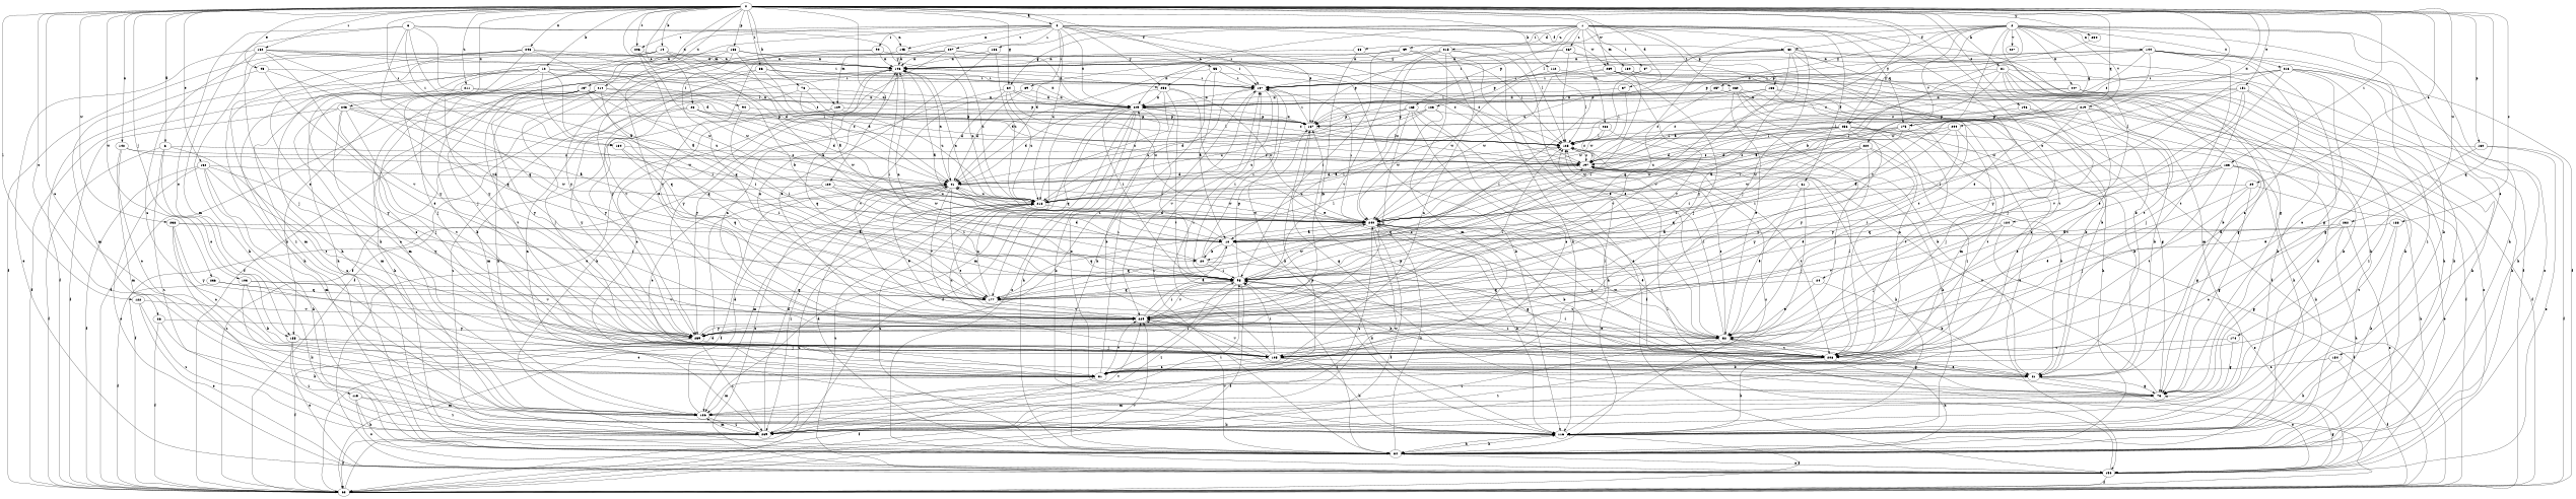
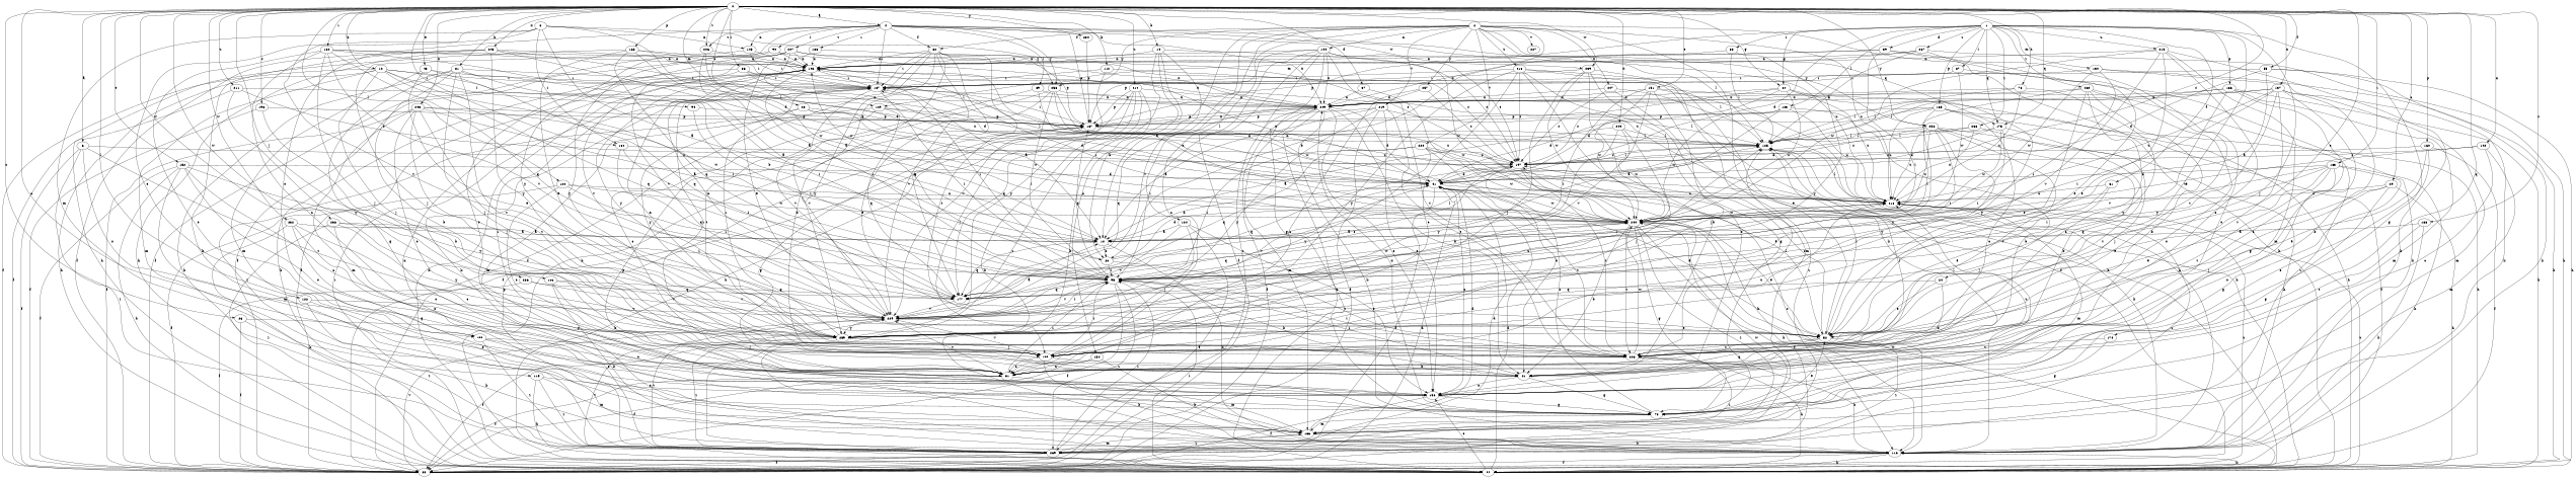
  strict digraph {
    0
    4
    6
    12
    14
    23
    24
    26
    29
    31
    37
    43
    55
    64
    76
    81
    86
    103
    112
    120
    122
    129
    137
    142
    151
    152
    160
    163
    174
    175
    182
    183
    184
    188
    196
    197
    206
    211
    214
    232
    236
    238
    239
    243
    244
    246
    254
    256
    62
    218
    258
    145
    155
    89
    90
    125
    167
    186
    187
    207
    249
    259
    63
    208
    269
    105
    20
    84
    177
    94
    95
    136
    116
    146
    41
    240
    52
    21
    73
    229
    10
    156
    1
    39
    61
    87
    88
    123
    130
    165
    166
    215
    260
    267
    268
    2
    124
    144
    154
    216
    219
    220
    227
    247
    257
    3
    n107 [label=115]
    0 -> 4 [label=a]
    0 -> 6 [label=a]
    0 -> 12 [label=b]
    0 -> 14 [label=b]
    0 -> 23 [label=c]
    0 -> 24 [label=c]
    0 -> 26 [label=c]
    0 -> 29 [label=c]
    0 -> 31 [label=c]
    0 -> 37 [label=d]
    0 -> 43 [label=e]
    0 -> 55 [label=f]
    0 -> 64 [label=g]
    0 -> 76 [label=h]
    0 -> 81 [label=h]
    0 -> 86 [label=i]
    0 -> 103 [label=j]
    0 -> 112 [label=k]
    0 -> 120 [label=l]
    0 -> 122 [label=l]
    0 -> 129 [label=m]
    0 -> 137 [label=n]
    0 -> 142 [label=n]
    0 -> 151 [label=o]
    0 -> 152 [label=o]
    0 -> 160 [label=p]
    0 -> 163 [label=p]
    0 -> 174 [label=q]
    0 -> 175 [label=q]
    0 -> 182 [label=r]
    0 -> 183 [label=r]
    0 -> 184 [label=r]
    0 -> 188 [label=s]
    0 -> 196 [label=s]
    0 -> 197 [label=s]
    0 -> 206 [label=t]
    0 -> 211 [label=u]
    0 -> 214 [label=u]
    0 -> 232 [label=w]
    0 -> 236 [label=w]
    0 -> 238 [label=w]
    0 -> 239 [label=w]
    0 -> 243 [label=x]
    0 -> 244 [label=x]
    0 -> 246 [label=x]
    0 -> 254 [label=y]
    0 -> 256 [label=y]
    4 -> 206 [label=t]
    4 -> 239 [label=w]
    4 -> 62 [label=f]
    4 -> 218 [label=u]
    4 -> 258 [label=y]
    4 -> 145 [label=n]
    4 -> 155 [label=o]
    4 -> 89 [label=i]
    4 -> 90 [label=i]
    4 -> 125 [label=l]
    4 -> 167 [label=p]
    4 -> 186 [label=r]
    4 -> 187 [label=r]
    4 -> 207 [label=t]
    4 -> 249 [label=x]
    4 -> 259 [label=y]
    6 -> 197 [label=s]
    6 -> 155 [label=o]
    6 -> 63 [label=f]
    6 -> 208 [label=t]
    6 -> 269 [label=z]
    12 -> 187 [label=r]
    12 -> 63 [label=f]
    12 -> 105 [label=j]
    12 -> 20 [label=b]
    12 -> 84 [label=h]
    12 -> 177 [label=q]
    12 -> 94 [label=i]
    12 -> 95 [label=i]
    12 -> 136 [label=m]
    14 -> 197 [label=s]
    14 -> 259 [label=y]
    14 -> 269 [label=z]
    14 -> 20 [label=b]
    14 -> 116 [label=k]
    14 -> 146 [label=n]
    23 -> 167 [label=p]
    23 -> 259 [label=y]
    23 -> 269 [label=z]
    23 -> 41 [label=d]
    23 -> 240 [label=w]
    24 -> 177 [label=q]
    24 -> 52 [label=e]
    24 -> 21 [label=b]
    26 -> 259 [label=y]
    26 -> 63 [label=f]
    26 -> 116 [label=k]
    29 -> 218 [label=u]
    29 -> 105 [label=j]
    29 -> 84 [label=h]
    29 -> 52 [label=e]
    29 -> 73 [label=g]
    31 -> 125 [label=l]
    31 -> 187 [label=r]
    31 -> 63 [label=f]
    31 -> 95 [label=i]
    31 -> 136 [label=m]
    31 -> 229 [label=v]
    37 -> 249 [label=x]
    37 -> 240 [label=w]
    43 -> 187 [label=r]
    43 -> 177 [label=q]
    43 -> 136 [label=m]
    43 -> 52 [label=e]
    55 -> 187 [label=r]
    55 -> 84 [label=h]
    55 -> 116 [label=k]
    55 -> 41 [label=d]
    55 -> 10 [label=a]
    64 -> 197 [label=s]
    64 -> 218 [label=u]
    64 -> 249 [label=x]
    64 -> 259 [label=y]
    64 -> 41 [label=d]
    64 -> 240 [label=w]
    76 -> 218 [label=u]
    76 -> 125 [label=l]
    76 -> 249 [label=x]
    76 -> 259 [label=y]
    81 -> 187 [label=r]
    81 -> 208 [label=t]
    81 -> 105 [label=j]
    81 -> 84 [label=h]
    81 -> 95 [label=i]
    81 -> 21 [label=b]
    81 -> 73 [label=g]
    81 -> 10 [label=a]
    86 -> 187 [label=r]
    86 -> 249 [label=x]
    86 -> 84 [label=h]
    86 -> 41 [label=d]
    86 -> 229 [label=v]
    103 -> 177 [label=q]
    103 -> 116 [label=k]
    103 -> 21 [label=b]
    103 -> 229 [label=v]
    112 -> 125 [label=l]
    112 -> 187 [label=r]
    112 -> 229 [label=v]
    120 -> 31 [label=c]
    120 -> 218 [label=u]
    120 -> 63 [label=f]
    120 -> 95 [label=i]
    120 -> 240 [label=w]
    122 -> 269 [label=z]
    122 -> 229 [label=v]
    122 -> 156 [label=o]
    129 -> 31 [label=c]
    129 -> 125 [label=l]
    129 -> 167 [label=p]
    129 -> 177 [label=q]
    129 -> 136 [label=m]
    137 -> 31 [label=c]
    137 -> 218 [label=u]
    137 -> 125 [label=l]
    137 -> 249 [label=x]
    137 -> 259 [label=y]
    137 -> 208 [label=t]
    137 -> 95 [label=i]
    137 -> 136 [label=m]
    137 -> 21 [label=b]
    142 -> 31 [label=c]
    142 -> 197 [label=s]
    142 -> 136 [label=m]
    142 -> 240 [label=w]
    151 -> 249 [label=x]
    151 -> 105 [label=j]
    151 -> 84 [label=h]
    151 -> 95 [label=i]
    151 -> 116 [label=k]
    151 -> 240 [label=w]
    151 -> 229 [label=v]
    152 -> 31 [label=c]
    152 -> 259 [label=y]
    152 -> 63 [label=f]
    152 -> 84 [label=h]
    152 -> 136 [label=m]
    152 -> 41 [label=d]
    152 -> 156 [label=o]
    160 -> 197 [label=s]
    160 -> 63 [label=f]
    160 -> 52 [label=e]
    160 -> 156 [label=o]
    163 -> 125 [label=l]
    163 -> 84 [label=h]
    163 -> 177 [label=q]
    163 -> 146 [label=n]
    163 -> 52 [label=e]
    163 -> 10 [label=a]
    174 -> 208 [label=t]
    174 -> 73 [label=g]
    175 -> 125 [label=l]
    175 -> 208 [label=t]
    175 -> 95 [label=i]
    175 -> 41 [label=d]
    175 -> 240 [label=w]
    182 -> 31 [label=c]
    182 -> 125 [label=l]
    182 -> 187 [label=r]
    182 -> 105 [label=j]
    182 -> 177 [label=q]
    182 -> 146 [label=n]
    182 -> 229 [label=v]
    182 -> 156 [label=o]
    183 -> 208 [label=t]
    183 -> 177 [label=q]
    183 -> 95 [label=i]
    183 -> 116 [label=k]
    183 -> 41 [label=d]
    183 -> 52 [label=e]
    183 -> 73 [label=g]
    183 -> 156 [label=o]
    184 -> 197 [label=s]
    184 -> 177 [label=q]
    184 -> 95 [label=i]
    188 -> 208 [label=t]
    188 -> 116 [label=k]
    188 -> 10 [label=a]
    196 -> 167 [label=p]
    196 -> 63 [label=f]
    196 -> 21 [label=b]
    197 -> 125 [label=l]
    197 -> 208 [label=t]
    197 -> 177 [label=q]
    197 -> 116 [label=k]
    197 -> 41 [label=d]
    206 -> 146 [label=n]
    206 -> 240 [label=w]
    206 -> 10 [label=a]
    211 -> 197 [label=s]
    211 -> 249 [label=x]
    211 -> 259 [label=y]
    211 -> 63 [label=f]
    214 -> 167 [label=p]
    214 -> 249 [label=x]
    214 -> 63 [label=f]
    214 -> 105 [label=j]
    214 -> 84 [label=h]
    214 -> 177 [label=q]
    214 -> 116 [label=k]
    232 -> 31 [label=c]
    232 -> 84 [label=h]
    232 -> 73 [label=g]
    232 -> 10 [label=a]
    232 -> 156 [label=o]
    236 -> 63 [label=f]
    236 -> 177 [label=q]
    236 -> 229 [label=v]
    238 -> 31 [label=c]
    238 -> 259 [label=y]
    238 -> 269 [label=z]
    238 -> 95 [label=i]
    238 -> 10 [label=a]
    239 -> 187 [label=r]
    239 -> 63 [label=f]
    239 -> 105 [label=j]
    239 -> 136 [label=m]
    239 -> 240 [label=w]
    239 -> 21 [label=b]
    243 -> 31 [label=c]
    243 -> 167 [label=p]
    243 -> 63 [label=f]
    243 -> 208 [label=t]
    243 -> 105 [label=j]
    243 -> 136 [label=m]
    243 -> 240 [label=w]
    243 -> 10 [label=a]
    244 -> 125 [label=l]
    244 -> 259 [label=y]
    244 -> 105 [label=j]
    244 -> 240 [label=w]
    244 -> 10 [label=a]
    246 -> 259 [label=y]
    246 -> 63 [label=f]
    246 -> 84 [label=h]
    246 -> 116 [label=k]
    246 -> 146 [label=n]
    246 -> 41 [label=d]
    246 -> 240 [label=w]
    254 -> 167 [label=p]
    256 -> 218 [label=u]
    256 -> 125 [label=l]
    256 -> 259 [label=y]
    256 -> 208 [label=t]
    256 -> 95 [label=i]
    256 -> 116 [label=k]
    256 -> 41 [label=d]
    256 -> 240 [label=w]
    256 -> 21 [label=b]
    62 -> 167 [label=p]
    62 -> 187 [label=r]
    62 -> 259 [label=y]
    62 -> 63 [label=f]
    62 -> 208 [label=t]
    62 -> 84 [label=h]
    62 -> 177 [label=q]
    62 -> 146 [label=n]
    62 -> 21 [label=b]
    62 -> 229 [label=v]
    218 -> 125 [label=l]
    218 -> 269 [label=z]
    218 -> 136 [label=m]
    218 -> 146 [label=n]
    218 -> 240 [label=w]
    258 -> 218 [label=u]
    258 -> 249 [label=x]
    258 -> 208 [label=t]
    258 -> 95 [label=i]
    258 -> 240 [label=w]
    258 -> 52 [label=e]
    145 -> 187 [label=r]
    145 -> 105 [label=j]
    145 -> 146 [label=n]
    155 -> 31 [label=c]
    155 -> 269 [label=z]
    155 -> 105 [label=j]
    155 -> 156 [label=o]
    89 -> 249 [label=x]
    89 -> 41 [label=d]
    89 -> 229 [label=v]
    90 -> 197 [label=s]
    90 -> 259 [label=y]
    90 -> 63 [label=f]
    90 -> 146 [label=n]
    125 -> 197 [label=s]
    125 -> 116 [label=k]
    167 -> 125 [label=l]
    167 -> 187 [label=r]
    167 -> 249 [label=x]
    167 -> 73 [label=g]
    186 -> 218 [label=u]
    186 -> 146 [label=n]
    186 -> 52 [label=e]
    187 -> 249 [label=x]
    187 -> 95 [label=i]
    187 -> 116 [label=k]
    187 -> 229 [label=v]
    207 -> 197 [label=s]
    207 -> 218 [label=u]
    207 -> 249 [label=x]
    207 -> 63 [label=f]
    207 -> 146 [label=n]
    207 -> 229 [label=v]
    207 -> 156 [label=o]
    249 -> 167 [label=p]
    249 -> 63 [label=f]
    249 -> 84 [label=h]
    249 -> 177 [label=q]
    249 -> 95 [label=i]
    249 -> 136 [label=m]
    249 -> 116 [label=k]
    249 -> 41 [label=d]
    249 -> 21 [label=b]
    249 -> 156 [label=o]
    259 -> 187 [label=r]
    259 -> 63 [label=f]
    259 -> 269 [label=z]
    259 -> 105 [label=j]
    63 -> 218 [label=u]
    63 -> 41 [label=d]
    63 -> 229 [label=v]
    208 -> 125 [label=l]
    208 -> 269 [label=z]
    208 -> 84 [label=h]
    208 -> 95 [label=i]
    208 -> 116 [label=k]
    208 -> 146 [label=n]
    208 -> 240 [label=w]
    269 -> 167 [label=p]
    269 -> 63 [label=f]
    269 -> 95 [label=i]
    269 -> 136 [label=m]
    269 -> 146 [label=n]
    269 -> 41 [label=d]
    269 -> 240 [label=w]
    269 -> 229 [label=v]
    105 -> 31 [label=c]
    105 -> 218 [label=u]
    105 -> 187 [label=r]
    105 -> 95 [label=i]
    105 -> 116 [label=k]
    105 -> 21 [label=b]
    105 -> 229 [label=v]
    20 -> 125 [label=l]
    20 -> 187 [label=r]
    20 -> 208 [label=t]
    20 -> 95 [label=i]
    20 -> 41 [label=d]
    84 -> 218 [label=u]
    84 -> 187 [label=r]
    84 -> 95 [label=i]
    84 -> 116 [label=k]
    84 -> 41 [label=d]
    84 -> 240 [label=w]
    84 -> 229 [label=v]
    84 -> 156 [label=o]
    177 -> 197 [label=s]
    177 -> 218 [label=u]
    177 -> 229 [label=v]
    94 -> 167 [label=p]
    94 -> 95 [label=i]
    95 -> 167 [label=p]
    95 -> 63 [label=f]
    95 -> 269 [label=z]
    95 -> 177 [label=q]
    95 -> 146 [label=n]
    95 -> 240 [label=w]
    95 -> 21 [label=b]
    95 -> 229 [label=v]
    136 -> 269 [label=z]
    136 -> 116 [label=k]
    136 -> 41 [label=d]
    116 -> 197 [label=s]
    116 -> 63 [label=f]
    116 -> 84 [label=h]
    146 -> 187 [label=r]
    146 -> 259 [label=y]
    146 -> 63 [label=f]
    146 -> 84 [label=h]
    146 -> 95 [label=i]
    146 -> 10 [label=a]
    41 -> 218 [label=u]
    41 -> 63 [label=f]
    41 -> 208 [label=t]
    41 -> 146 [label=n]
    41 -> 240 [label=w]
    41 -> 52 [label=e]
    41 -> 229 [label=v]
    41 -> 156 [label=o]
    240 -> 187 [label=r]
    240 -> 63 [label=f]
    240 -> 208 [label=t]
    240 -> 269 [label=z]
    240 -> 177 [label=q]
    240 -> 116 [label=k]
    240 -> 146 [label=n]
    240 -> 52 [label=e]
    240 -> 21 [label=b]
    240 -> 73 [label=g]
    240 -> 10 [label=a]
    52 -> 197 [label=s]
    52 -> 125 [label=l]
    52 -> 208 [label=t]
    52 -> 269 [label=z]
-   52 -> 73 [label=g]
+   52 -> 21 [label=g]
    21 -> 95 [label=i]
    21 -> 73 [label=g]
    21 -> 156 [label=o]
    73 -> 197 [label=s]
    73 -> 167 [label=p]
    73 -> 249 [label=x]
    73 -> 136 [label=m]
    73 -> 52 [label=e]
    229 -> 125 [label=l]
    229 -> 259 [label=y]
    229 -> 95 [label=i]
    229 -> 146 [label=n]
    229 -> 52 [label=e]
    229 -> 10 [label=a]
    10 -> 20 [label=b]
    10 -> 177 [label=q]
    10 -> 116 [label=k]
    10 -> 41 [label=d]
    156 -> 218 [label=u]
    156 -> 125 [label=l]
    156 -> 63 [label=f]
    156 -> 73 [label=g]
    1 -> 64 [label=g]
    1 -> 129 [label=m]
    1 -> 175 [label=q]
    1 -> 105 [label=j]
    1 -> 41 [label=d]
    1 -> 52 [label=e]
    1 -> 73 [label=g]
    1 -> 39 [label=d]
    1 -> 61 [label=f]
    1 -> 87 [label=i]
    1 -> 88 [label=i]
    1 -> 123 [label=l]
    1 -> 130 [label=m]
    1 -> 165 [label=p]
    1 -> 166 [label=p]
    1 -> 215 [label=u]
    1 -> 260 [label=z]
    1 -> 267 [label=z]
    1 -> 268 [label=z]
    39 -> 249 [label=x]
    39 -> 95 [label=i]
    39 -> 146 [label=n]
    39 -> 52 [label=e]
    39 -> 156 [label=o]
    61 -> 218 [label=u]
    61 -> 105 [label=j]
    61 -> 52 [label=e]
    87 -> 187 [label=r]
    87 -> 116 [label=k]
    87 -> 240 [label=w]
    88 -> 125 [label=l]
    88 -> 259 [label=y]
    88 -> 146 [label=n]
    123 -> 218 [label=u]
    123 -> 167 [label=p]
    123 -> 240 [label=w]
    123 -> 21 [label=b]
    123 -> 10 [label=a]
    130 -> 187 [label=r]
    130 -> 84 [label=h]
    130 -> 95 [label=i]
    130 -> 116 [label=k]
    130 -> 240 [label=w]
    165 -> 31 [label=c]
    165 -> 218 [label=u]
    165 -> 167 [label=p]
    165 -> 259 [label=y]
    165 -> 63 [label=f]
    165 -> 84 [label=h]
    165 -> 41 [label=d]
    166 -> 125 [label=l]
    166 -> 249 [label=x]
    166 -> 84 [label=h]
    166 -> 136 [label=m]
    166 -> 73 [label=g]
    166 -> 229 [label=v]
    215 -> 31 [label=c]
    215 -> 136 [label=m]
    215 -> 116 [label=k]
    215 -> 146 [label=n]
    215 -> 240 [label=w]
    215 -> 52 [label=e]
    215 -> 229 [label=v]
    260 -> 31 [label=c]
    260 -> 249 [label=x]
    260 -> 269 [label=z]
    260 -> 95 [label=i]
    260 -> 52 [label=e]
    260 -> 21 [label=b]
    260 -> 156 [label=o]
    267 -> 125 [label=l]
    267 -> 167 [label=p]
    267 -> 208 [label=t]
    267 -> 84 [label=h]
    267 -> 146 [label=n]
    268 -> 197 [label=s]
    268 -> 218 [label=u]
    268 -> 125 [label=l]
    268 -> 105 [label=j]
    2 -> 175 [label=q]
    2 -> 256 [label=y]
    2 -> 62 [label=f]
    2 -> 218 [label=u]
    2 -> 258 [label=y]
    2 -> 20 [label=b]
    2 -> 84 [label=h]
    2 -> 116 [label=k]
    2 -> 229 [label=v]
    2 -> 10 [label=a]
    2 -> 124 [label=l]
    2 -> 144 [label=n]
    2 -> 154 [label=o]
    2 -> 216 [label=u]
    2 -> 219 [label=v]
    2 -> 220 [label=v]
    2 -> 227 [label=v]
    2 -> 247 [label=x]
    2 -> 257 [label=y]
    124 -> 63 [label=f]
    124 -> 105 [label=j]
    124 -> 229 [label=v]
    124 -> 10 [label=a]
    124 -> 156 [label=o]
    144 -> 31 [label=c]
    144 -> 197 [label=s]
    144 -> 167 [label=p]
    144 -> 249 [label=x]
    144 -> 63 [label=f]
    144 -> 208 [label=t]
    144 -> 269 [label=z]
    144 -> 146 [label=n]
    144 -> 240 [label=w]
    144 -> 73 [label=g]
    154 -> 31 [label=c]
    154 -> 63 [label=f]
    154 -> 116 [label=k]
    216 -> 31 [label=c]
    216 -> 197 [label=s]
    216 -> 187 [label=r]
    216 -> 259 [label=y]
    216 -> 84 [label=h]
    216 -> 52 [label=e]
    216 -> 73 [label=g]
    216 -> 156 [label=o]
    219 -> 125 [label=l]
    219 -> 167 [label=p]
    219 -> 259 [label=y]
    219 -> 63 [label=f]
    219 -> 208 [label=t]
    219 -> 10 [label=a]
    219 -> 156 [label=o]
    220 -> 197 [label=s]
    220 -> 259 [label=y]
    220 -> 177 [label=q]
    220 -> 95 [label=i]
    220 -> 240 [label=w]
    220 -> 52 [label=e]
    220 -> 21 [label=b]
    247 -> 197 [label=s]
    247 -> 249 [label=x]
    247 -> 269 [label=z]
    247 -> 84 [label=h]
    257 -> 31 [label=c]
    257 -> 197 [label=s]
    257 -> 249 [label=x]
    3 -> 184 [label=r]
    3 -> 258 [label=y]
    3 -> 145 [label=n]
    3 -> 155 [label=o]
    3 -> 41 [label=d]
    3 -> 229 [label=v]
    3 -> 10 [label=a]
    3 -> n107 [label=m]
    n107 -> 269 [label=z]
    n107 -> 84 [label=h]
    n107 -> 136 [label=m]
    n107 -> 156 [label=o]
  }
